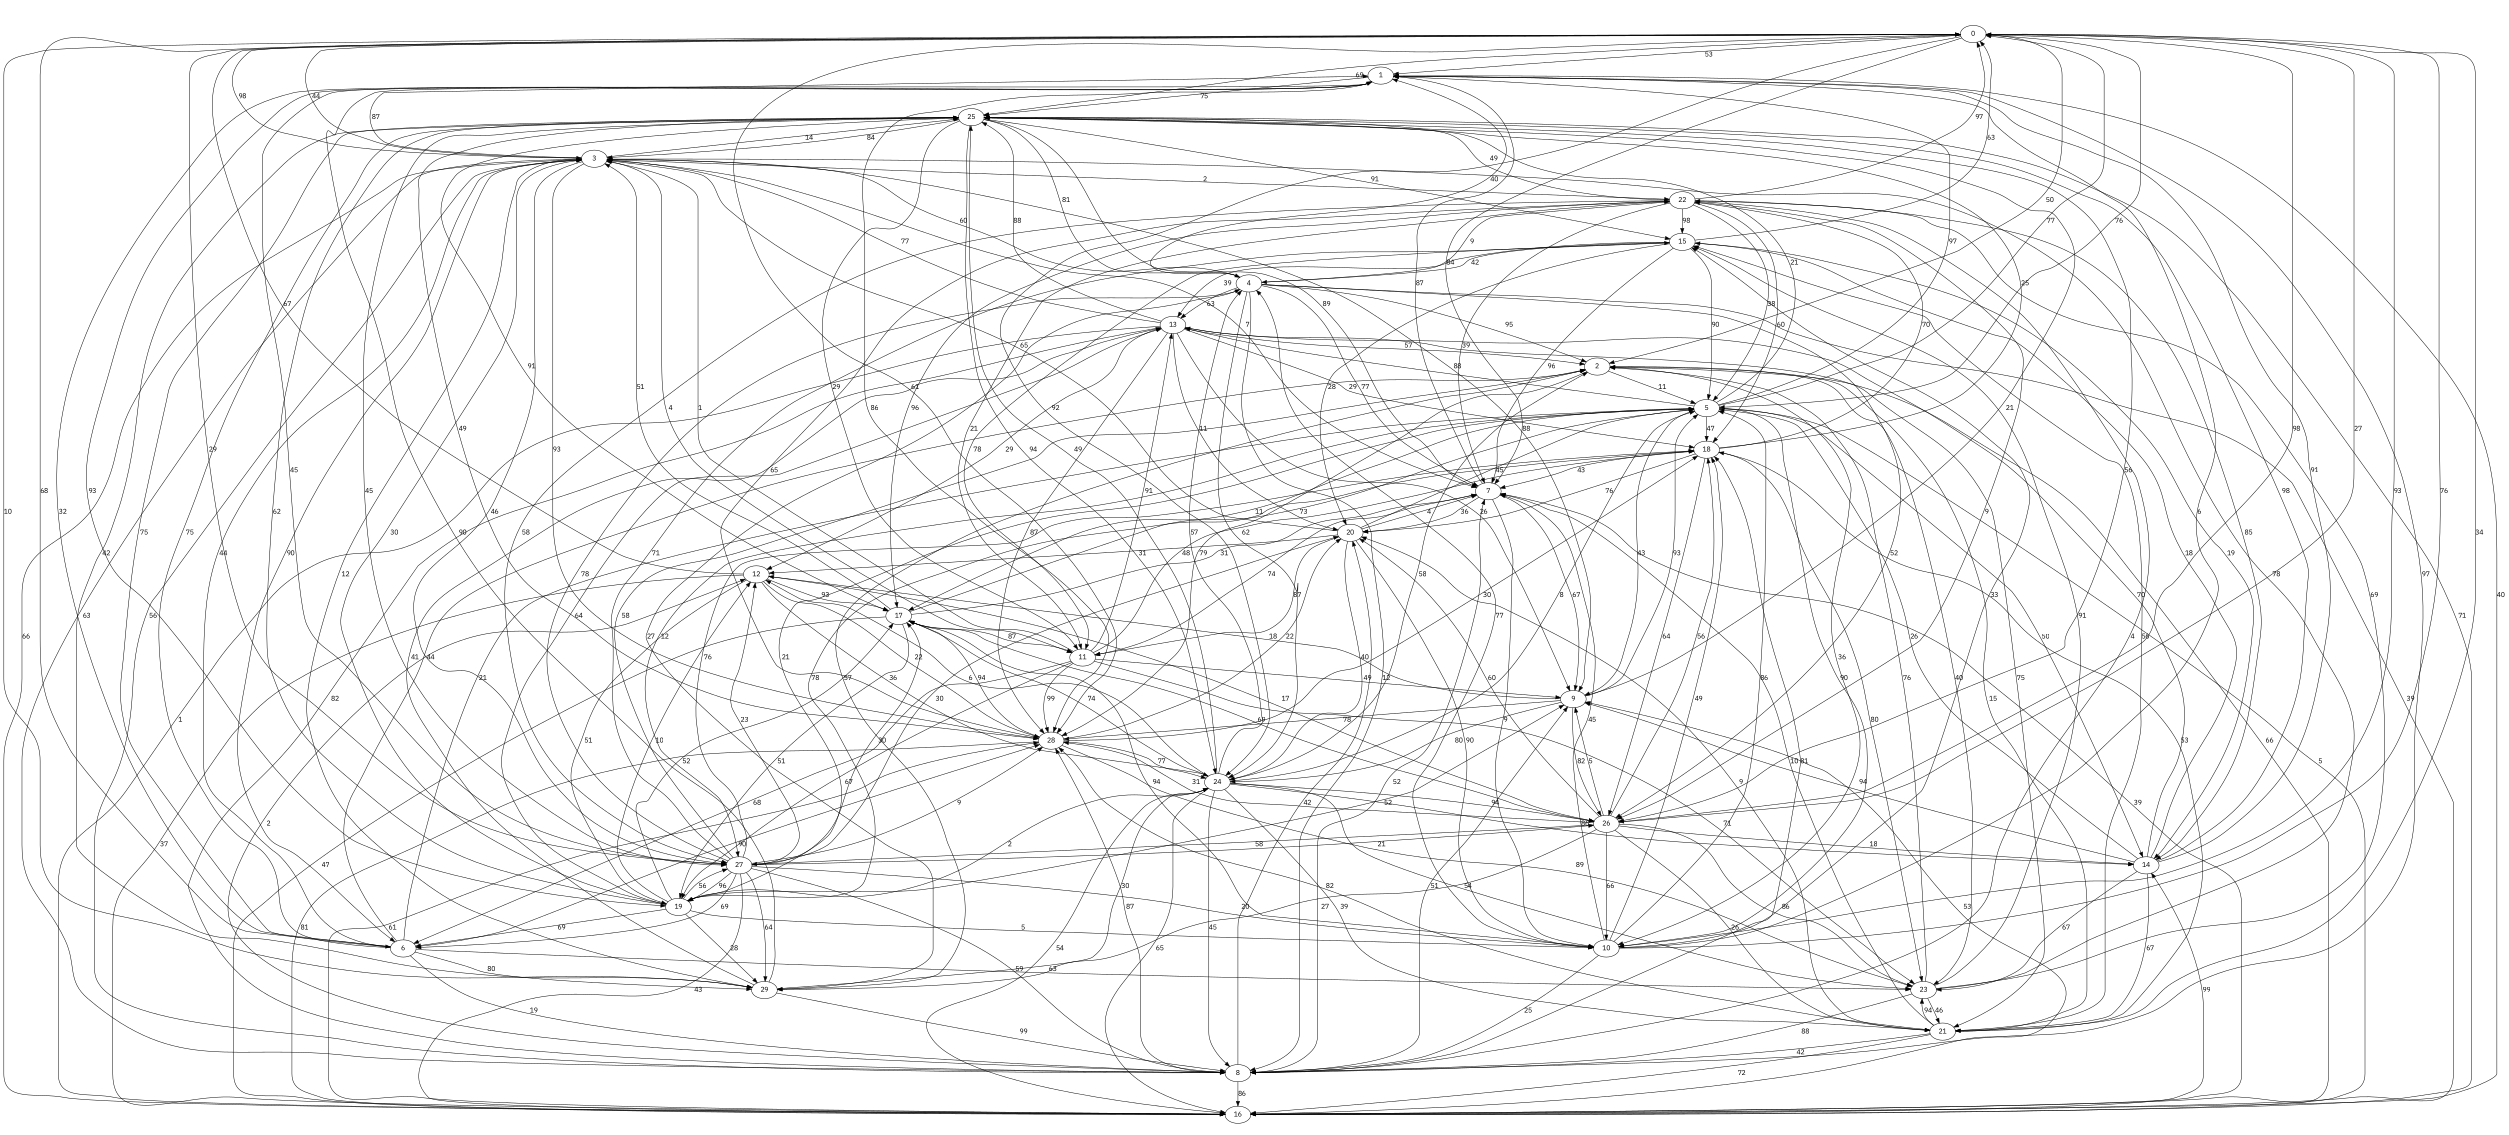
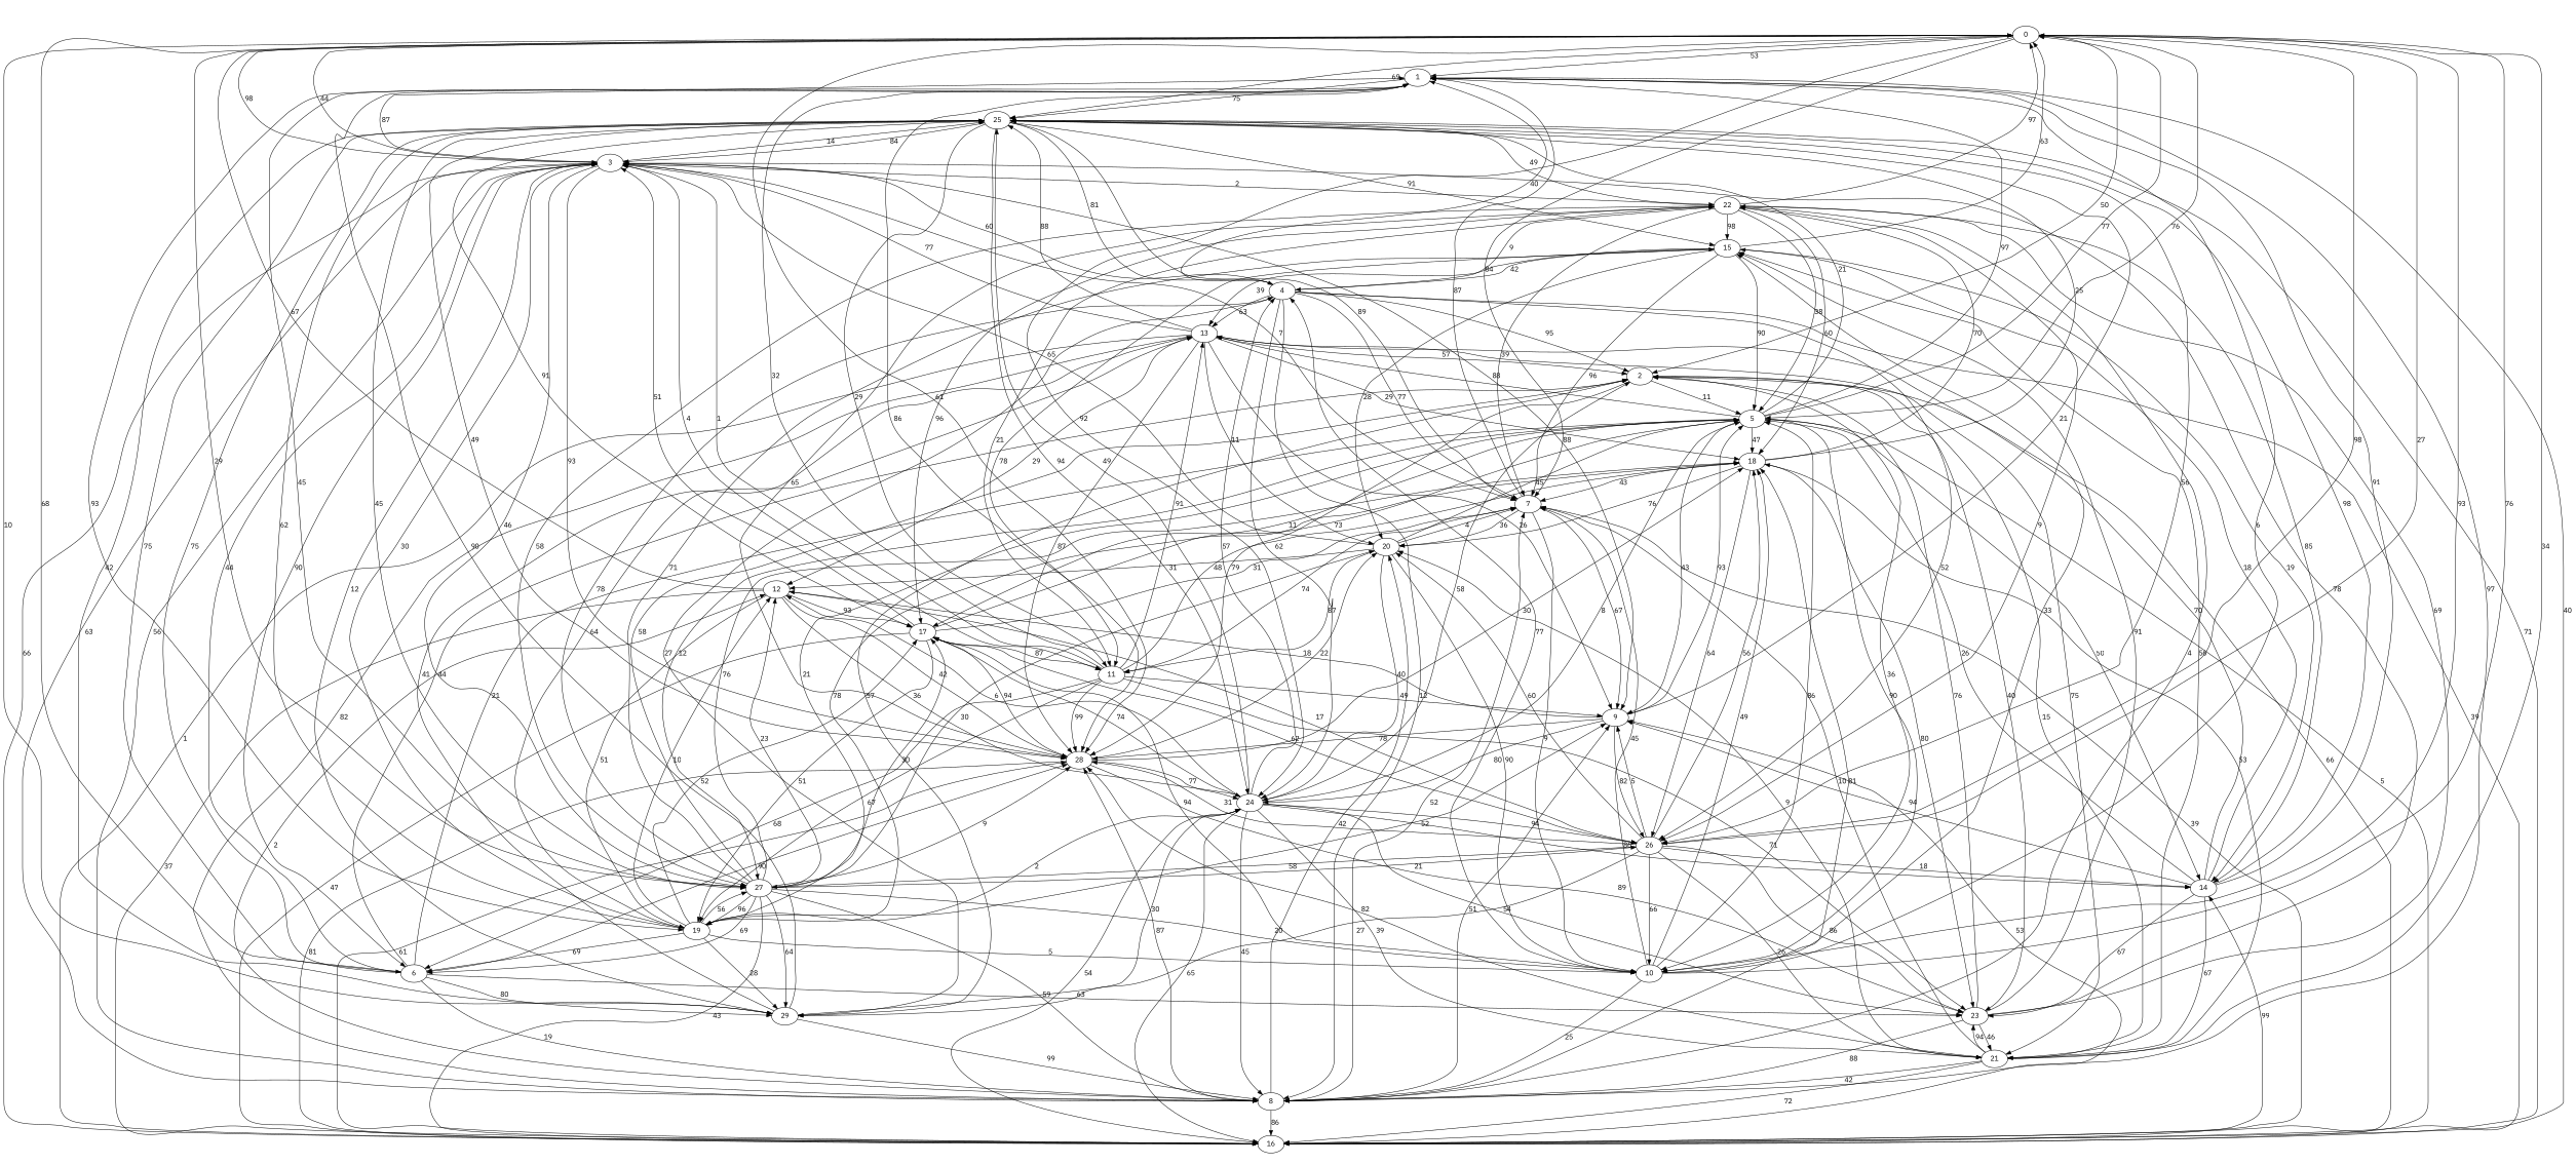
  digraph {
    fontname="IBM Plex Sans"
    node [fontname="IBM Plex Sans"]
    edge [fontname="IBM Plex Sans"]
    0
    1
    2
    3
    5
    7
    10
    21
    24
    25
    26
    27
    28
    29
    16
    19
    23
    6
    8
    9
    11
    22
    13
    14
    17
    18
    20
    4
    15
    12
    0 -> 1 [label=53]
    0 -> 2 [label=50]
    0 -> 3 [label=98]
    0 -> 5 [label=76]
    0 -> 7 [label=84]
    0 -> 10 [label=93]
    0 -> 21 [label=34]
    0 -> 24 [label=92]
    0 -> 25 [label=69]
    0 -> 26 [label=98]
    0 -> 27 [label=29]
    0 -> 28 [label=61]
    0 -> 29 [label=10]
    1 -> 25 [label=75]
    1 -> 27 [label=45]
    1 -> 28 [label=86]
    1 -> 16 [label=40]
    1 -> 19 [label=93]
    2 -> 5 [label=11]
    2 -> 10 [label=36]
    2 -> 28 [label=79]
    2 -> 23 [label=40]
    3 -> 0 [label=44]
    3 -> 1 [label=87]
    3 -> 7 [label=7]
    3 -> 25 [label=14]
    3 -> 27 [label=46]
    3 -> 28 [label=93]
    3 -> 29 [label=12]
    3 -> 16 [label=66]
    3 -> 6 [label=90]
    3 -> 8 [label=63]
    3 -> 9 [label=88]
    3 -> 11 [label=4]
    3 -> 22 [label=2]
    5 -> 0 [label=77]
    5 -> 1 [label=97]
    5 -> 10 [label=90]
    5 -> 25 [label=21]
    5 -> 27 [label=12]
    5 -> 16 [label=5]
    5 -> 9 [label=43]
    5 -> 13 [label=88]
    5 -> 14 [label=50]
    5 -> 17 [label=11]
    5 -> 18 [label=47]
    7 -> 1 [label=87]
    7 -> 10 [label=9]
    7 -> 9 [label=67]
    7 -> 11 [label=74]
    7 -> 20 [label=36]
    10 -> 0 [label=76]
    10 -> 1 [label=6]
    10 -> 5 [label=86]
    10 -> 7 [label=45]
    10 -> 8 [label=25]
    10 -> 17 [label=94]
    10 -> 18 [label=49]
    10 -> 4 [label=77]
    10 -> 15 [label=33]
    21 -> 2 [label=15]
    21 -> 7 [label=10]
    21 -> 28 [label=82]
    21 -> 16 [label=72]
    21 -> 23 [label=94]
    21 -> 8 [label=42]
    21 -> 18 [label=53]
    21 -> 20 [label=9]
    21 -> 15 [label=56]
    24 -> 2 [label=58]
    24 -> 5 [label=8]
    24 -> 21 [label=39]
    24 -> 25 [label=49]
    24 -> 26 [label=94]
    24 -> 16 [label=65]
    24 -> 19 [label=2]
    24 -> 23 [label=54]
    24 -> 8 [label=45]
    24 -> 14 [label=86]
    24 -> 17 [label=74]
    24 -> 4 [label=57]
    24 -> 12 [label=6]
    25 -> 3 [label=84]
    25 -> 7 [label=89]
    25 -> 24 [label=94]
    25 -> 26 [label=56]
    25 -> 27 [label=45]
    25 -> 28 [label=49]
    25 -> 6 [label=75]
    25 -> 11 [label=29]
    25 -> 17 [label=91]
    25 -> 4 [label=81]
    25 -> 15 [label=91]
    26 -> 0 [label=27]
    26 -> 10 [label=66]
    26 -> 21 [label=26]
    26 -> 27 [label=58]
    26 -> 28 [label=31]
    26 -> 29 [label=27]
    26 -> 23 [label=86]
    26 -> 9 [label=5]
    26 -> 14 [label=18]
    26 -> 18 [label=56]
    26 -> 20 [label=60]
    27 -> 2 [label=58]
    27 -> 10 [label=20]
    27 -> 26 [label=21]
    27 -> 28 [label=9]
    27 -> 29 [label=64]
    27 -> 16 [label=43]
    27 -> 19 [label=96]
    27 -> 6 [label=69]
    27 -> 8 [label=59]
    27 -> 17 [label=30]
    27 -> 18 [label=76]
    27 -> 20 [label=30]
    27 -> 4 [label=78]
    27 -> 15 [label=71]
    27 -> 12 [label=23]
    28 -> 24 [label=77]
    28 -> 16 [label=81]
    28 -> 23 [label=89]
    28 -> 22 [label=65]
    28 -> 17 [label=94]
    28 -> 18 [label=30]
    28 -> 20 [label=22]
    29 -> 1 [label=90]
    29 -> 2 [label=57]
    29 -> 24 [label=30]
    29 -> 25 [label=42]
    29 -> 8 [label=99]
    29 -> 13 [label=41]
    16 -> 2 [label=66]
    16 -> 7 [label=39]
    16 -> 24 [label=54]
    16 -> 25 [label=71]
    16 -> 28 [label=61]
    16 -> 9 [label=53]
    16 -> 14 [label=99]
    19 -> 3 [label=30]
    19 -> 5 [label=21]
    19 -> 10 [label=5]
    19 -> 25 [label=62]
    19 -> 27 [label=56]
    19 -> 29 [label=28]
    19 -> 6 [label=69]
    19 -> 9 [label=52]
    19 -> 13 [label=64]
    19 -> 17 [label=52]
    19 -> 18 [label=78]
    19 -> 12 [label=10]
    23 -> 2 [label=76]
    23 -> 3 [label=78]
    23 -> 21 [label=46]
    23 -> 8 [label=88]
    23 -> 22 [label=69]
    23 -> 15 [label=91]
    6 -> 0 [label=68]
-   6 -> 1 [label=32]
+   11 -> 1 [label=32]
    6 -> 2 [label=44]
    6 -> 3 [label=44]
    6 -> 5 [label=21]
    6 -> 25 [label=75]
    6 -> 28 [label=90]
    6 -> 29 [label=80]
    6 -> 23 [label=63]
    6 -> 8 [label=19]
    8 -> 1 [label=97]
    8 -> 3 [label=56]
    8 -> 7 [label=52]
    8 -> 28 [label=87]
    8 -> 16 [label=86]
    8 -> 9 [label=51]
    8 -> 18 [label=81]
    8 -> 20 [label=42]
    8 -> 12 [label=2]
    9 -> 5 [label=93]
    9 -> 24 [label=80]
    9 -> 25 [label=21]
    9 -> 26 [label=82]
    9 -> 28 [label=78]
    9 -> 12 [label=18]
    11 -> 3 [label=1]
    11 -> 28 [label=99]
    11 -> 19 [label=67]
    11 -> 23 [label=71]
    11 -> 6 [label=68]
    11 -> 9 [label=49]
    11 -> 13 [label=91]
    11 -> 18 [label=48]
    22 -> 0 [label=97]
    22 -> 5 [label=38]
    22 -> 7 [label=39]
    22 -> 25 [label=49]
    22 -> 26 [label=9]
    22 -> 27 [label=58]
    22 -> 8 [label=4]
    22 -> 11 [label=21]
    22 -> 14 [label=85]
    22 -> 17 [label=96]
    22 -> 18 [label=60]
    22 -> 15 [label=98]
    13 -> 2 [label=57]
    13 -> 3 [label=77]
    13 -> 21 [label=75]
    13 -> 25 [label=88]
    13 -> 28 [label=87]
    13 -> 16 [label=1]
    13 -> 8 [label=82]
    13 -> 9 [label=26]
    13 -> 18 [label=29]
    13 -> 20 [label=11]
    13 -> 12 [label=29]
    14 -> 1 [label=91]
    14 -> 5 [label=26]
    14 -> 21 [label=67]
    14 -> 25 [label=98]
    14 -> 23 [label=67]
    14 -> 9 [label=94]
    14 -> 13 [label=70]
    14 -> 15 [label=18]
    17 -> 3 [label=51]
    17 -> 5 [label=73]
    17 -> 7 [label=31]
-   17 -> 26 [label=69]
+   17 -> 26 [label=62]
    17 -> 16 [label=47]
    17 -> 19 [label=51]
    17 -> 11 [label=87]
    18 -> 7 [label=43]
    18 -> 25 [label=25]
    18 -> 26 [label=64]
    18 -> 23 [label=80]
    18 -> 22 [label=70]
    18 -> 20 [label=76]
    20 -> 3 [label=65]
    20 -> 5 [label=45]
    20 -> 7 [label=4]
    20 -> 10 [label=90]
    20 -> 24 [label=40]
    20 -> 11 [label=87]
    20 -> 12 [label=31]
    4 -> 1 [label=40]
    4 -> 2 [label=95]
    4 -> 3 [label=60]
    4 -> 7 [label=77]
    4 -> 24 [label=62]
    4 -> 26 [label=52]
    4 -> 29 [label=27]
    4 -> 16 [label=39]
    4 -> 8 [label=12]
    4 -> 22 [label=9]
    4 -> 13 [label=63]
    15 -> 0 [label=63]
    15 -> 5 [label=90]
    15 -> 7 [label=96]
    15 -> 11 [label=78]
    15 -> 13 [label=39]
    15 -> 14 [label=19]
    15 -> 20 [label=28]
    15 -> 4 [label=42]
    12 -> 0 [label=67]
    12 -> 24 [label=36]
    12 -> 26 [label=17]
-   12 -> 28 [label=22]
+   12 -> 28 [label=42]
    12 -> 16 [label=37]
    12 -> 19 [label=51]
    12 -> 17 [label=93]
  }
